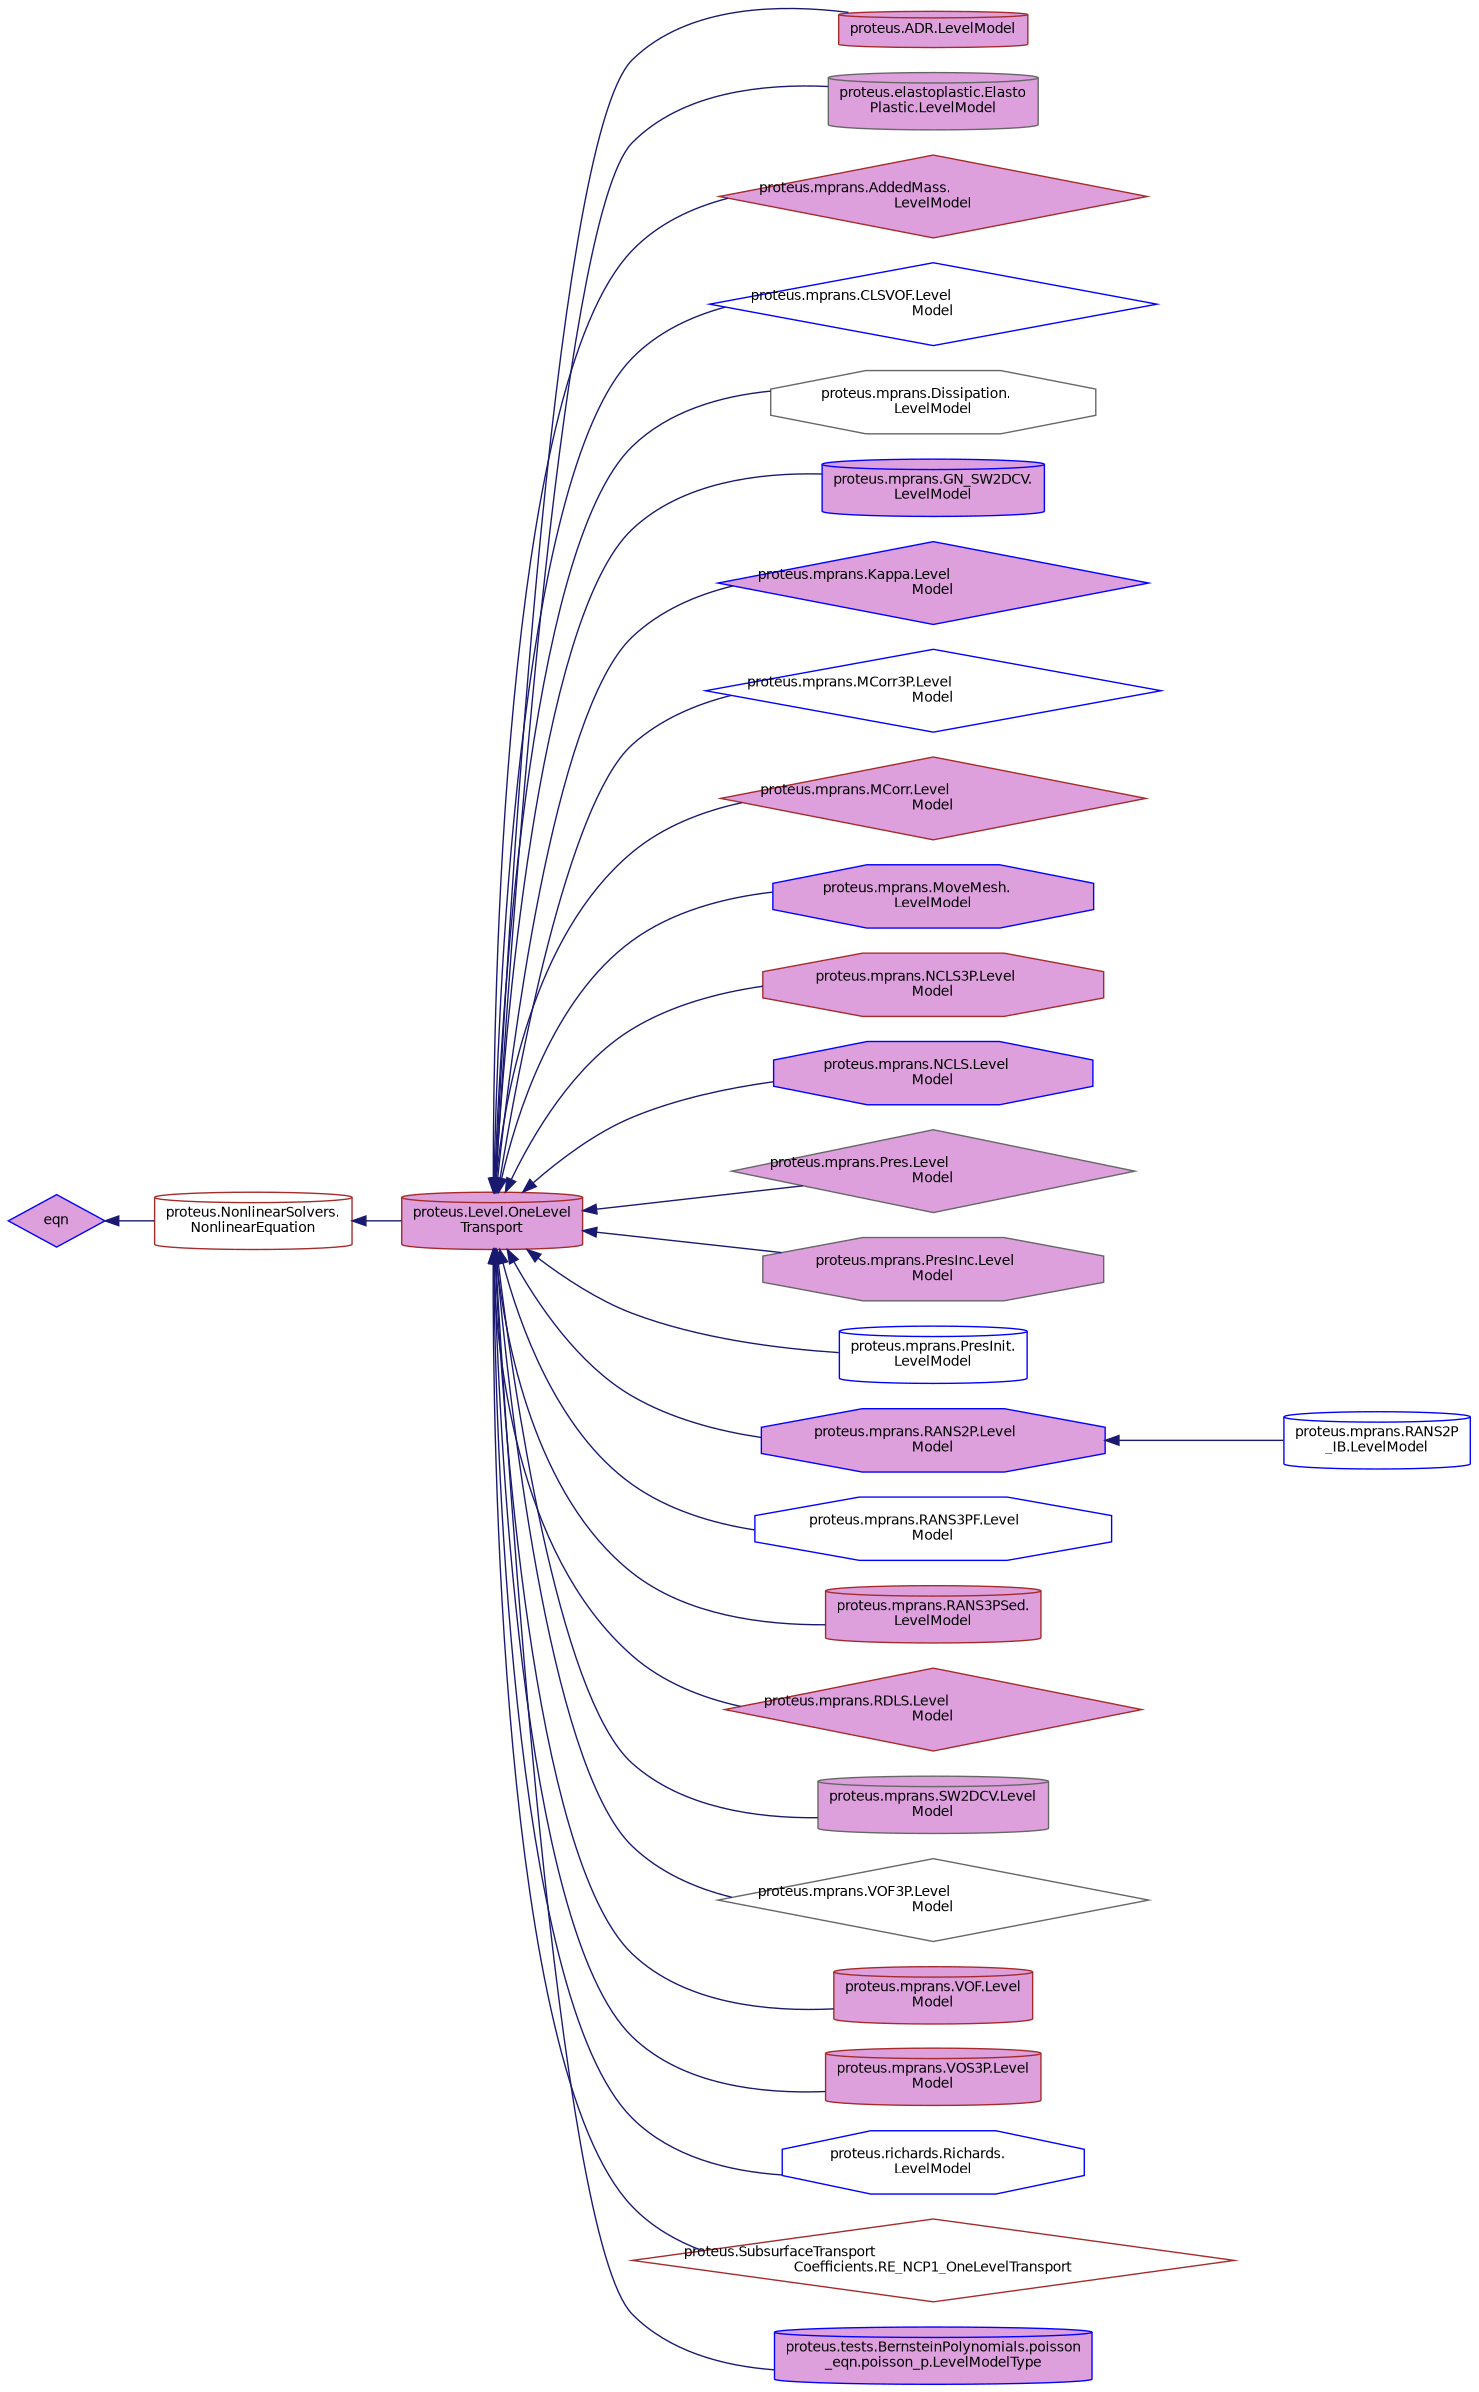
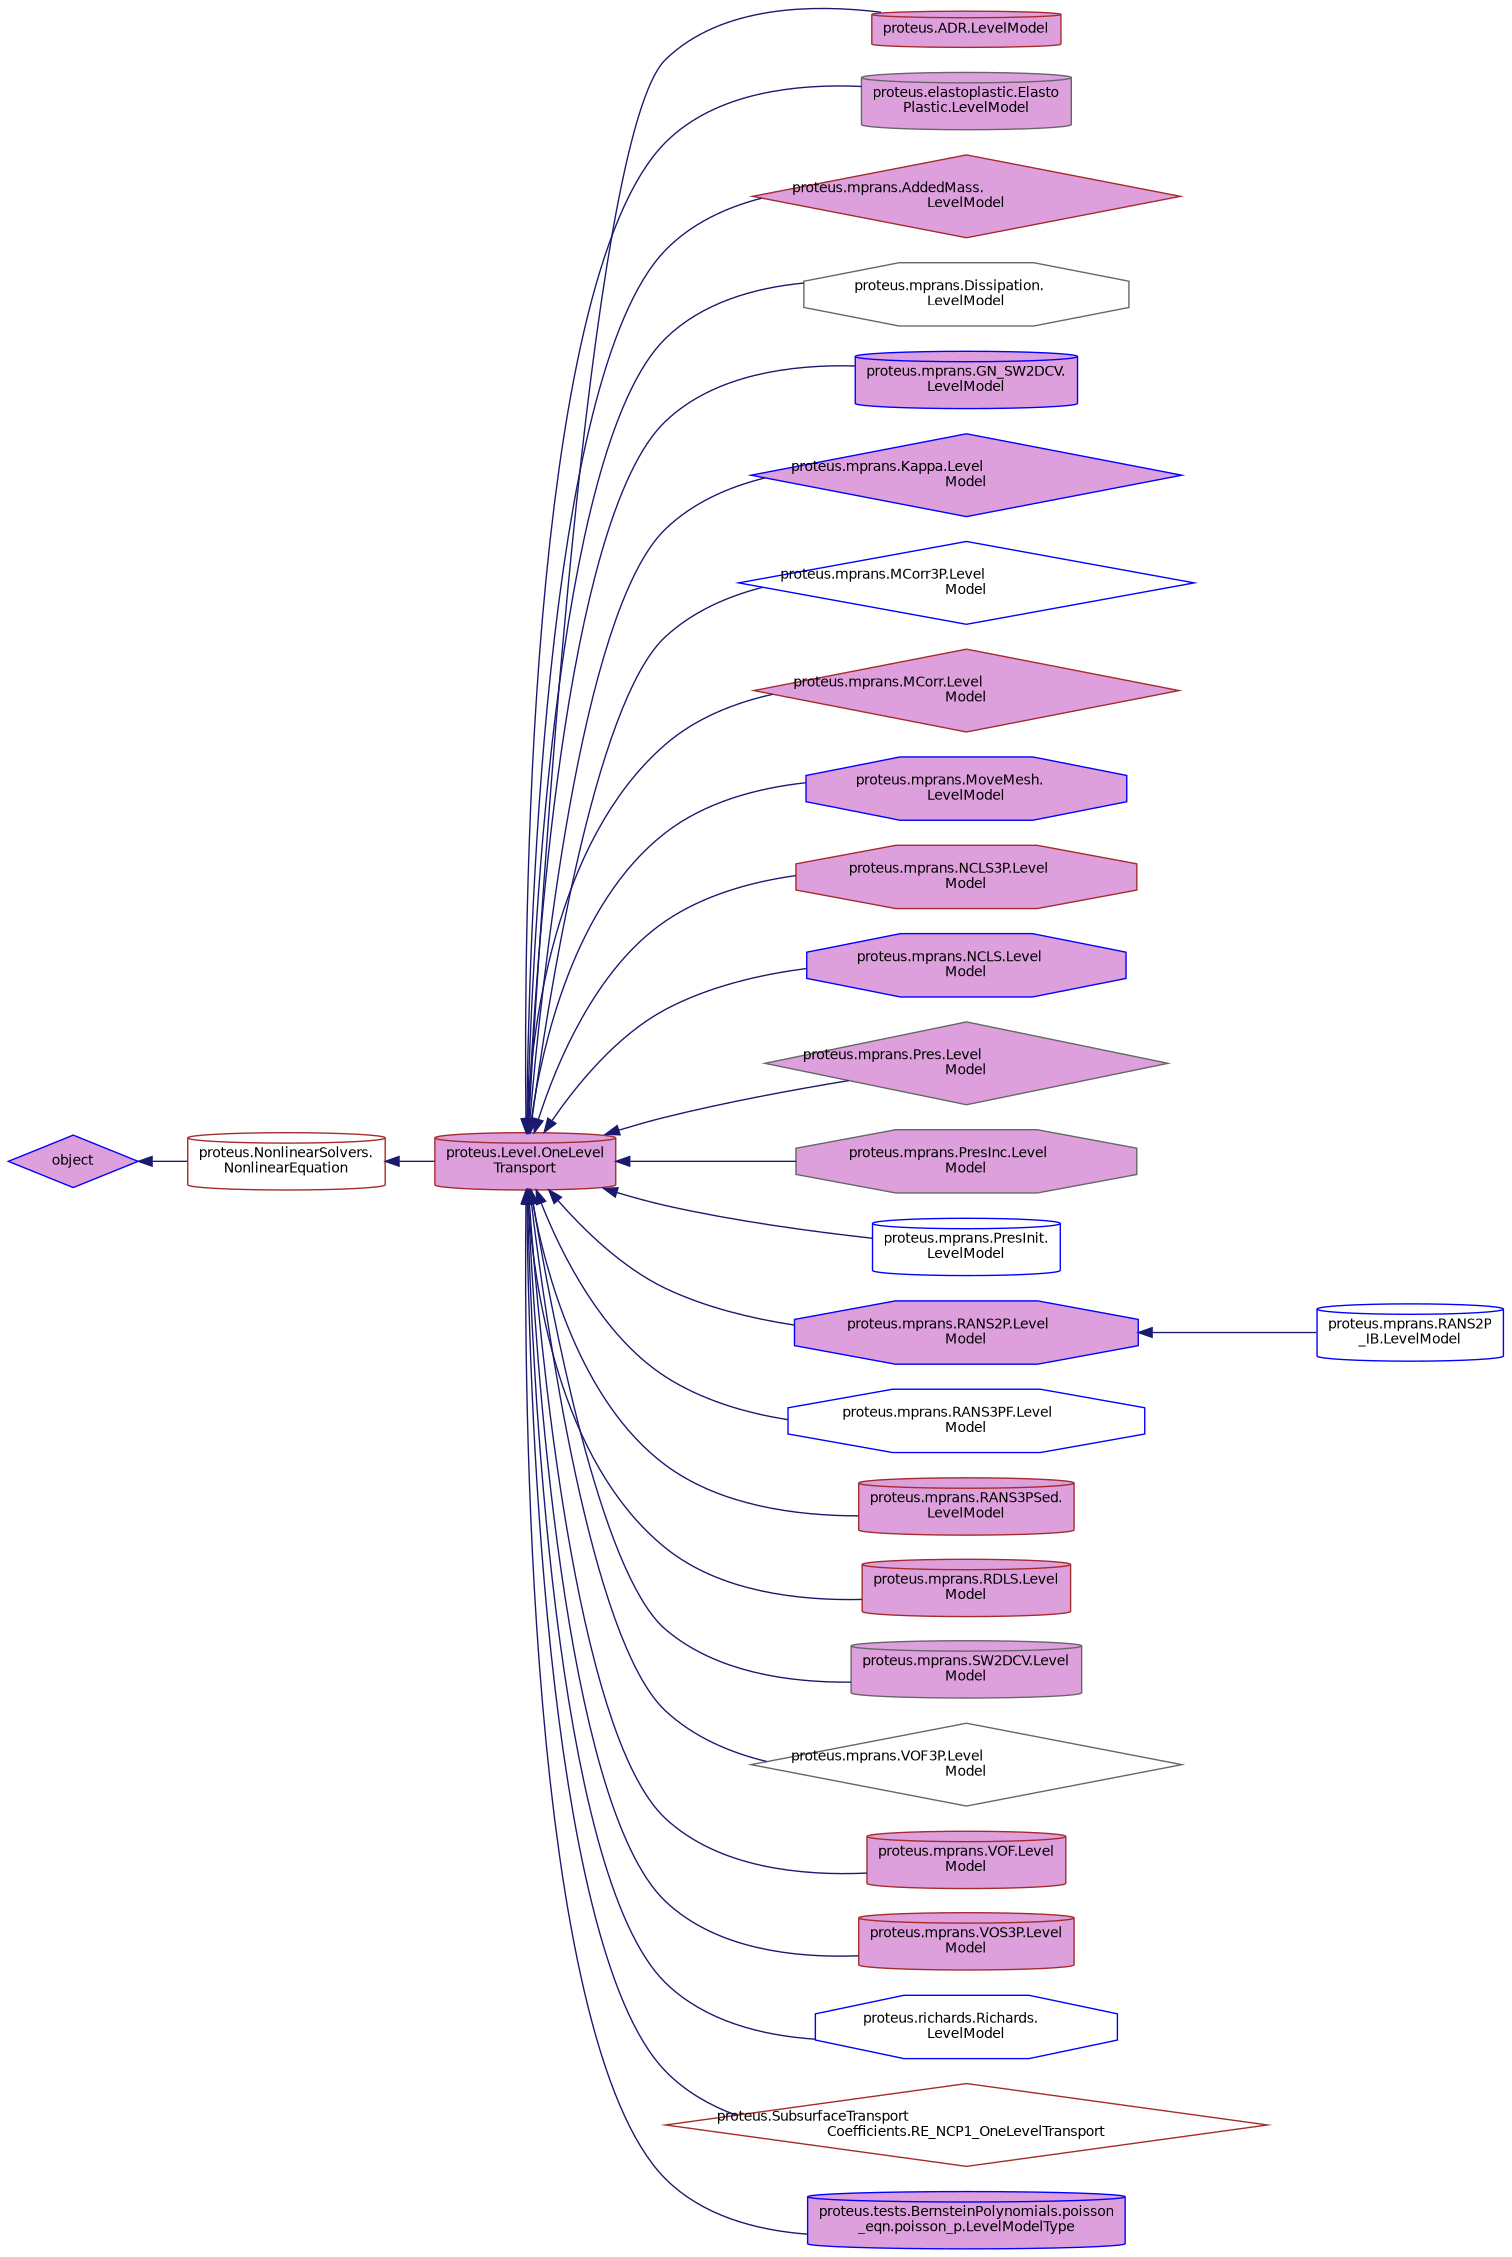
  digraph {
    rankdir=LR
    node [color=blue fillcolor=plum fontname=Helvetica fontsize=10 shape=cylinder style=filled]
    edge [color=midnightblue dir=back fontname=Helvetica fontsize=10 labelfontname=Helvetica labelfontsize=10 style=solid]
    n1 [color=brown fontcolor=black height=0.2 label="proteus.Level.OneLevel\lTransport" width=0.4]
    n2 [color=brown height=0.2 label="proteus.ADR.LevelModel" width=0.4]
    n3 [color=gray40 height=0.2 label="proteus.elastoplastic.Elasto\lPlastic.LevelModel" width=0.4]
    n4 [color=brown height=0.2 label="proteus.mprans.AddedMass.\lLevelModel" shape=diamond width=0.4]
-   n5 [fillcolor=white height=0.2 label="proteus.mprans.CLSVOF.Level\lModel" shape=diamond width=0.4]
    n6 [color=gray40 fillcolor=white height=0.2 label="proteus.mprans.Dissipation.\lLevelModel" shape=octagon width=0.4]
    n7 [height=0.2 label="proteus.mprans.GN_SW2DCV.\lLevelModel" width=0.4]
    n8 [height=0.2 label="proteus.mprans.Kappa.Level\lModel" shape=diamond width=0.4]
    n9 [fillcolor=white height=0.2 label="proteus.mprans.MCorr3P.Level\lModel" shape=diamond width=0.4]
    n10 [color=brown height=0.2 label="proteus.mprans.MCorr.Level\lModel" shape=diamond width=0.4]
    n11 [height=0.2 label="proteus.mprans.MoveMesh.\lLevelModel" shape=octagon width=0.4]
    n12 [color=brown height=0.2 label="proteus.mprans.NCLS3P.Level\lModel" shape=octagon width=0.4]
    n13 [height=0.2 label="proteus.mprans.NCLS.Level\lModel" shape=octagon width=0.4]
    n14 [color=gray40 height=0.2 label="proteus.mprans.Pres.Level\lModel" shape=diamond width=0.4]
    n15 [color=gray40 height=0.2 label="proteus.mprans.PresInc.Level\lModel" shape=octagon width=0.4]
    n16 [fillcolor=white height=0.2 label="proteus.mprans.PresInit.\lLevelModel" width=0.4]
    n17 [height=0.2 label="proteus.mprans.RANS2P.Level\lModel" shape=octagon width=0.4]
    n18 [fillcolor=white height=0.2 label="proteus.mprans.RANS3PF.Level\lModel" shape=octagon width=0.4]
    n19 [color=brown height=0.2 label="proteus.mprans.RANS3PSed.\lLevelModel" width=0.4]
-   n20 [color=brown height=0.2 label="proteus.mprans.RDLS.Level\lModel" shape=diamond width=0.4]
+   n20 [color=brown height=0.2 label="proteus.mprans.RDLS.Level\lModel" width=0.4]
    n21 [color=gray40 height=0.2 label="proteus.mprans.SW2DCV.Level\lModel" width=0.4]
    n22 [color=gray40 fillcolor=white height=0.2 label="proteus.mprans.VOF3P.Level\lModel" shape=diamond width=0.4]
    n23 [color=brown height=0.2 label="proteus.mprans.VOF.Level\lModel" width=0.4]
    n24 [color=brown height=0.2 label="proteus.mprans.VOS3P.Level\lModel" width=0.4]
    n25 [fillcolor=white height=0.2 label="proteus.richards.Richards.\lLevelModel" shape=octagon width=0.4]
    n26 [color=brown fillcolor=white height=0.2 label="proteus.SubsurfaceTransport\lCoefficients.RE_NCP1_OneLevelTransport" shape=diamond width=0.4]
    n27 [height=0.2 label="proteus.tests.BernsteinPolynomials.poisson\l_eqn.poisson_p.LevelModelType" width=0.4]
    n28 [fillcolor=white height=0.2 label="proteus.mprans.RANS2P\l_IB.LevelModel" width=0.4]
    n29 [color=brown fillcolor=white height=0.2 label="proteus.NonlinearSolvers.\lNonlinearEquation" width=0.4]
-   n30 [height=0.2 label=eqn shape=diamond width=0.4]
+   n30 [height=0.2 label=object shape=diamond width=0.4]
    n1 -> n2
    n1 -> n3
    n1 -> n4
-   n1 -> n5
    n1 -> n6
    n1 -> n7
    n1 -> n8
    n1 -> n9
    n1 -> n10
    n1 -> n11
    n1 -> n12
    n1 -> n13
    n1 -> n14
    n1 -> n15
    n1 -> n16
    n1 -> n17
    n1 -> n18
    n1 -> n19
    n1 -> n20
    n1 -> n21
    n1 -> n22
    n1 -> n23
    n1 -> n24
    n1 -> n25
    n1 -> n26
    n1 -> n27
    n17 -> n28
    n29 -> n1
    n30 -> n29
  }
